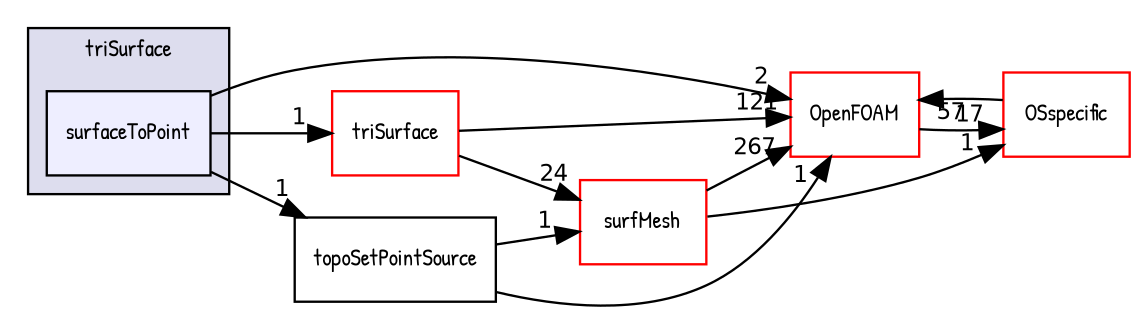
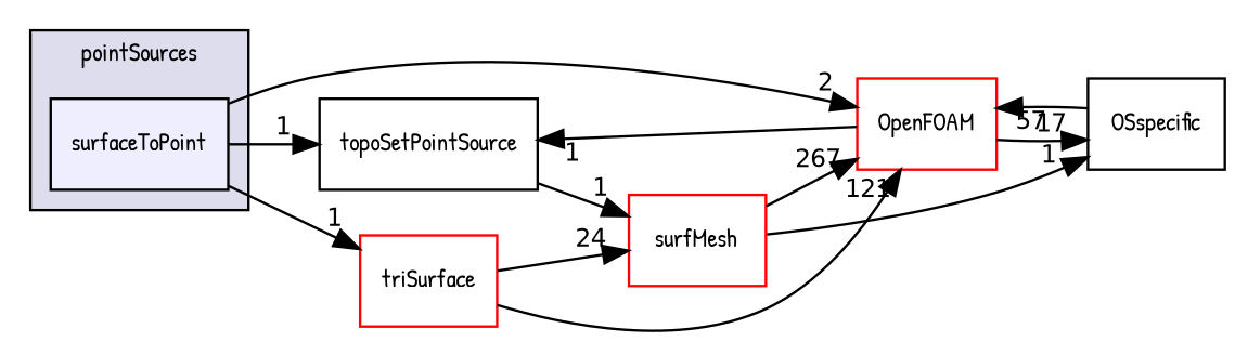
  digraph {
    compound=true
    fontname="Patrick Hand"
    rankdir=LR
    node [fontname="Patrick Hand" fontsize=10 shape=box color=red]
    edge [fontname="Patrick Hand" headlabel=1 labeldistance=1.5 labelfontname=Helvetica labelfontsize=10]
    n1 [fillcolor="#eeeeff" label=surfaceToPoint pencolor=black style=filled color=""]
    n2 [label=topoSetPointSource color=""]
    n3 [label=triSurface]
    n4 [label=OpenFOAM]
    n5 [label=surfMesh]
-   n6 [label=OSspecific]
+   n6 [color=black label=OSspecific]
    subgraph cluster_1 {
      bgcolor="#ddddee"
      fontsize=10
-     label=triSurface
+     label=pointSources
      pencolor=black
      n1
    }
    n1 -> n2
    n1 -> n3
    n1 -> n4 [headlabel=2]
-   n2 -> n4
+   n4 -> n2
    n2 -> n5
    n3 -> n4 [headlabel=121]
    n3 -> n5 [headlabel=24]
    n4 -> n6 [headlabel=17]
    n5 -> n4 [headlabel=267]
    n5 -> n6
    n6 -> n4 [headlabel=57]
  }
